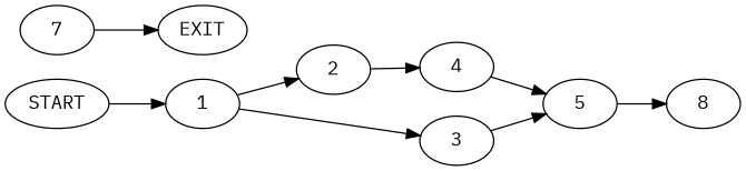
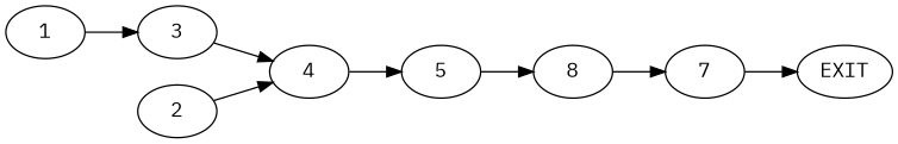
  digraph {
    fontname="IBM Plex Mono"
    rankdir=LR
    node [fontname="IBM Plex Mono"]
    edge [fontname="IBM Plex Mono"]
-   n1 [label=START]
    1
    2
    3
    n5 [label=EXIT]
    4
    5
    8
    7
-   n1 -> 1
-   1 -> 2
    1 -> 3
    2 -> 4
-   3 -> 5
+   3 -> 4
    4 -> 5
    5 -> 8
+   8 -> 7
    7 -> n5
  }
